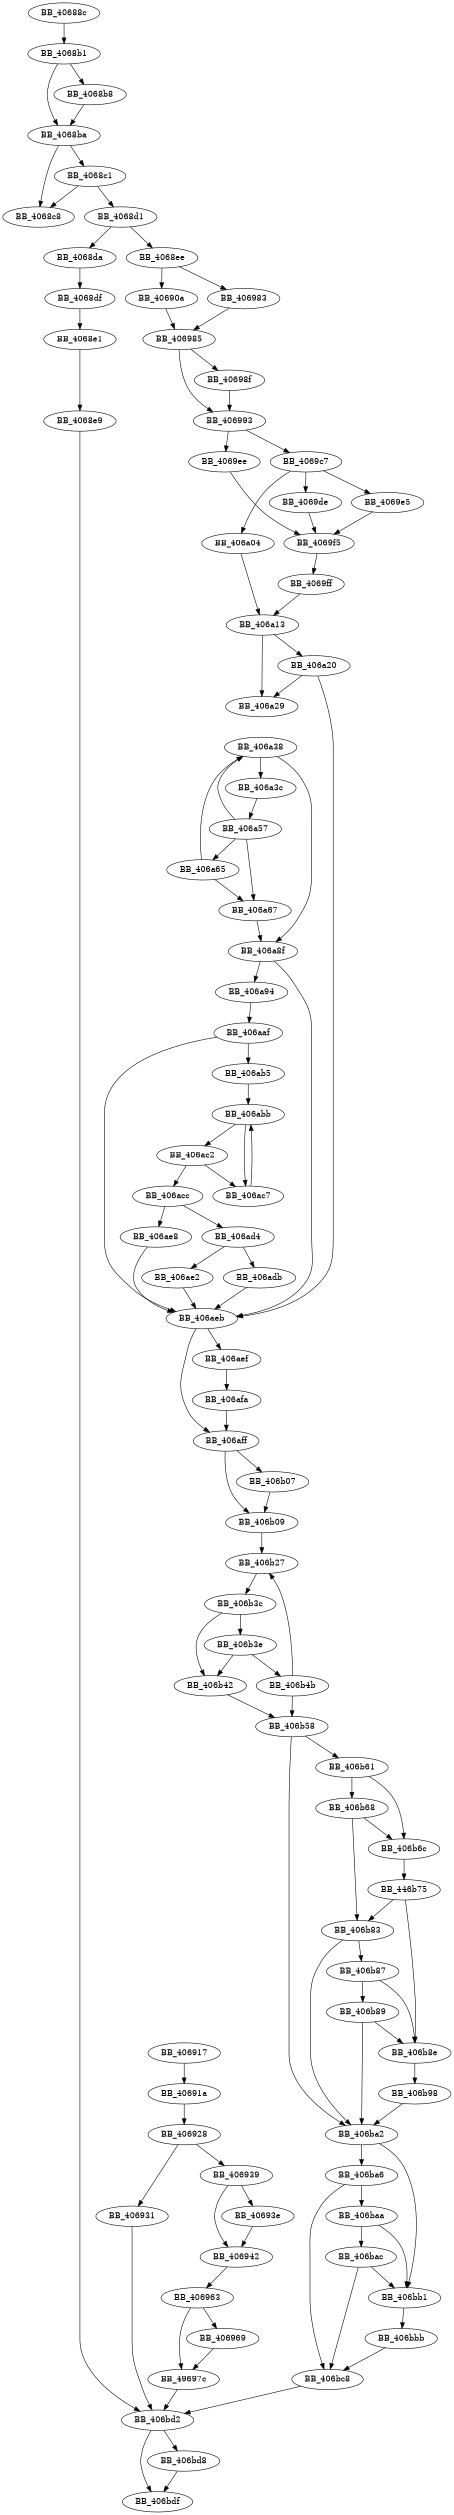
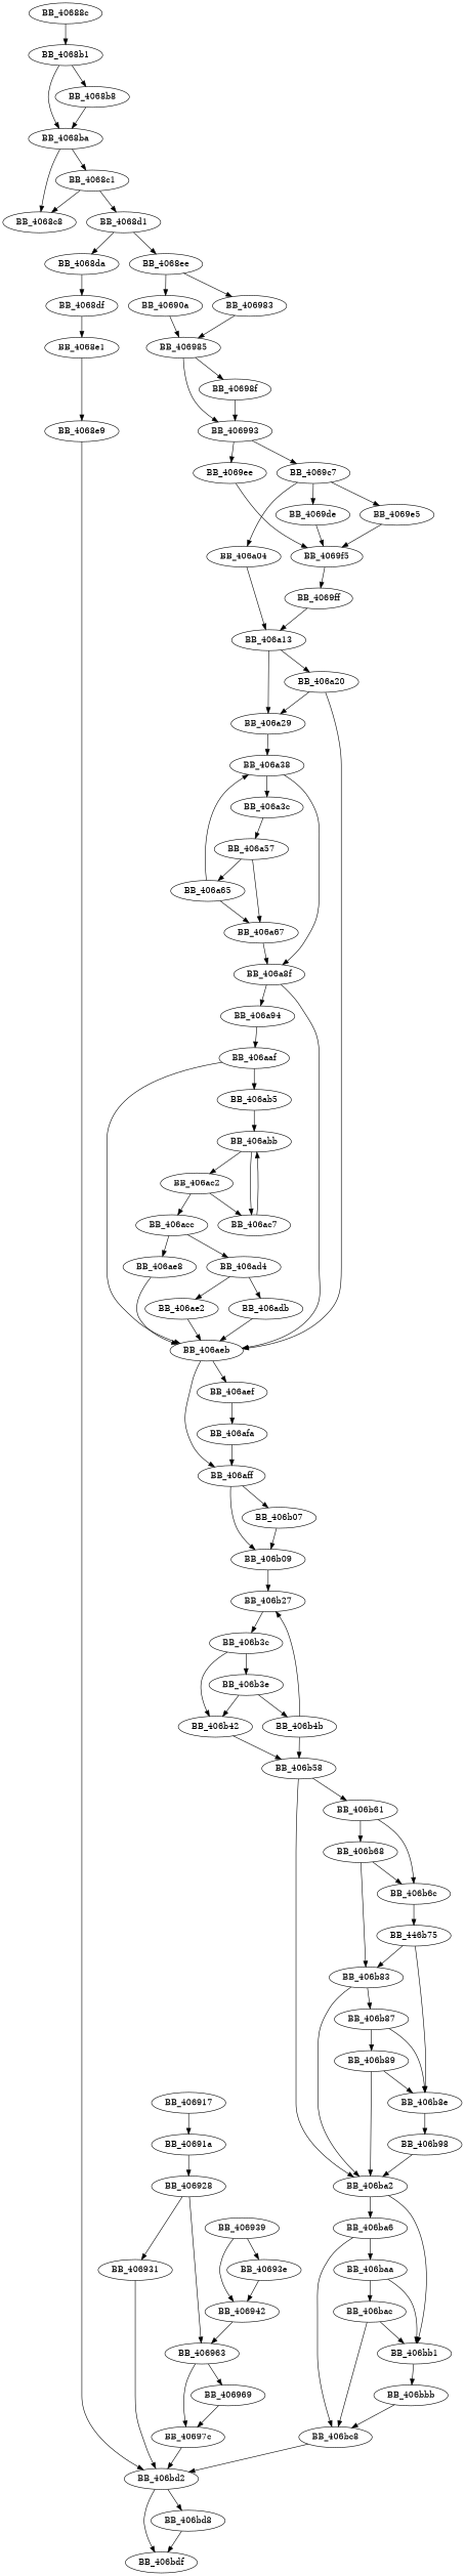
  digraph {
    BB_40688c
    BB_4068b1
    BB_4068b8
    BB_4068ba
    BB_4068c1
    BB_4068c8
    BB_4068d1
    BB_4068da
    BB_4068ee
    BB_4068df
    BB_40690a
    BB_406983
    BB_4068e1
    BB_4068e9
    BB_406bd2
    BB_406985
    BB_406bd8
    BB_406bdf
    BB_40698f
    BB_406993
    BB_406917
    BB_40691a
    BB_406928
    BB_4069c7
    BB_4069ee
    BB_406931
    BB_406939
    BB_40693e
    BB_406942
    BB_406963
    BB_406969
-   BB_40697c [label=BB_49697c]
+   BB_40697c
    BB_4069de
    BB_4069e5
    BB_406a04
    BB_4069f5
    BB_4069ff
    BB_406a13
    BB_406a20
    BB_406a29
    BB_406aeb
    BB_406a38
    BB_406aef
    BB_406aff
    BB_406a3c
    BB_406a8f
    BB_406afa
    BB_406b07
    BB_406b09
    BB_406a57
    BB_406a94
    BB_406a65
    BB_406a67
    BB_406aaf
    BB_406ab5
    BB_406abb
    BB_406ac2
    BB_406ac7
    BB_406acc
    BB_406ad4
    BB_406ae8
    BB_406adb
    BB_406ae2
    BB_406b27
    BB_406b3c
    BB_406b3e
    BB_406b42
    BB_406b4b
    BB_406b58
    BB_406b61
    BB_406ba2
    BB_406b68
    BB_406b6c
    BB_406ba6
    BB_406bb1
    BB_406b83
    n77 [label=BB_446b75]
    BB_406baa
    BB_406bc8
    BB_406bbb
    BB_406b87
    BB_406b8e
    BB_406b89
    BB_406b98
    BB_406bac
    BB_40688c -> BB_4068b1
    BB_4068b1 -> BB_4068b8
    BB_4068b1 -> BB_4068ba
    BB_4068b8 -> BB_4068ba
    BB_4068ba -> BB_4068c1
    BB_4068ba -> BB_4068c8
    BB_4068c1 -> BB_4068c8
    BB_4068c1 -> BB_4068d1
    BB_4068d1 -> BB_4068da
    BB_4068d1 -> BB_4068ee
    BB_4068da -> BB_4068df
    BB_4068ee -> BB_40690a
    BB_4068ee -> BB_406983
    BB_4068df -> BB_4068e1
    BB_40690a -> BB_406985
    BB_406983 -> BB_406985
    BB_4068e1 -> BB_4068e9
    BB_4068e9 -> BB_406bd2
    BB_406bd2 -> BB_406bd8
    BB_406bd2 -> BB_406bdf
    BB_406985 -> BB_40698f
    BB_406985 -> BB_406993
    BB_406bd8 -> BB_406bdf
    BB_40698f -> BB_406993
    BB_406993 -> BB_4069c7
    BB_406993 -> BB_4069ee
    BB_406917 -> BB_40691a
    BB_40691a -> BB_406928
    BB_406928 -> BB_406931
-   BB_406928 -> BB_406939
+   BB_406928 -> BB_406963
    BB_4069c7 -> BB_4069de
    BB_4069c7 -> BB_4069e5
    BB_4069c7 -> BB_406a04
    BB_4069ee -> BB_4069f5
    BB_406931 -> BB_406bd2
    BB_406939 -> BB_40693e
    BB_406939 -> BB_406942
    BB_40693e -> BB_406942
    BB_406942 -> BB_406963
    BB_406963 -> BB_406969
    BB_406963 -> BB_40697c
    BB_406969 -> BB_40697c
    BB_40697c -> BB_406bd2
    BB_4069de -> BB_4069f5
    BB_4069e5 -> BB_4069f5
    BB_406a04 -> BB_406a13
    BB_4069f5 -> BB_4069ff
    BB_4069ff -> BB_406a13
    BB_406a13 -> BB_406a20
    BB_406a13 -> BB_406a29
    BB_406a20 -> BB_406a29
    BB_406a20 -> BB_406aeb
-   BB_406a57 -> BB_406a38
+   BB_406a29 -> BB_406a38
    BB_406aeb -> BB_406aef
    BB_406aeb -> BB_406aff
    BB_406a38 -> BB_406a3c
    BB_406a38 -> BB_406a8f
    BB_406aef -> BB_406afa
    BB_406aff -> BB_406b07
    BB_406aff -> BB_406b09
    BB_406a3c -> BB_406a57
    BB_406a8f -> BB_406aeb
    BB_406a8f -> BB_406a94
    BB_406afa -> BB_406aff
    BB_406b07 -> BB_406b09
    BB_406b09 -> BB_406b27
    BB_406a57 -> BB_406a65
    BB_406a57 -> BB_406a67
    BB_406a94 -> BB_406aaf
    BB_406a65 -> BB_406a38
    BB_406a65 -> BB_406a67
    BB_406a67 -> BB_406a8f
    BB_406aaf -> BB_406aeb
    BB_406aaf -> BB_406ab5
    BB_406ab5 -> BB_406abb
    BB_406abb -> BB_406ac2
    BB_406abb -> BB_406ac7
    BB_406ac2 -> BB_406ac7
    BB_406ac2 -> BB_406acc
    BB_406ac7 -> BB_406abb
    BB_406acc -> BB_406ad4
    BB_406acc -> BB_406ae8
    BB_406ad4 -> BB_406adb
    BB_406ad4 -> BB_406ae2
    BB_406ae8 -> BB_406aeb
    BB_406adb -> BB_406aeb
    BB_406ae2 -> BB_406aeb
    BB_406b27 -> BB_406b3c
    BB_406b3c -> BB_406b3e
    BB_406b3c -> BB_406b42
    BB_406b3e -> BB_406b42
    BB_406b3e -> BB_406b4b
    BB_406b42 -> BB_406b58
    BB_406b4b -> BB_406b27
    BB_406b4b -> BB_406b58
    BB_406b58 -> BB_406b61
    BB_406b58 -> BB_406ba2
    BB_406b61 -> BB_406b68
    BB_406b61 -> BB_406b6c
    BB_406ba2 -> BB_406ba6
    BB_406ba2 -> BB_406bb1
    BB_406b68 -> BB_406b6c
    BB_406b68 -> BB_406b83
    BB_406b6c -> n77
    BB_406ba6 -> BB_406baa
    BB_406ba6 -> BB_406bc8
    BB_406bb1 -> BB_406bbb
    BB_406b83 -> BB_406ba2
    BB_406b83 -> BB_406b87
    n77 -> BB_406b83
    n77 -> BB_406b8e
    BB_406baa -> BB_406bb1
    BB_406baa -> BB_406bac
    BB_406bc8 -> BB_406bd2
    BB_406bbb -> BB_406bc8
    BB_406b87 -> BB_406b8e
    BB_406b87 -> BB_406b89
    BB_406b8e -> BB_406b98
    BB_406b89 -> BB_406ba2
    BB_406b89 -> BB_406b8e
    BB_406b98 -> BB_406ba2
    BB_406bac -> BB_406bb1
    BB_406bac -> BB_406bc8
  }
